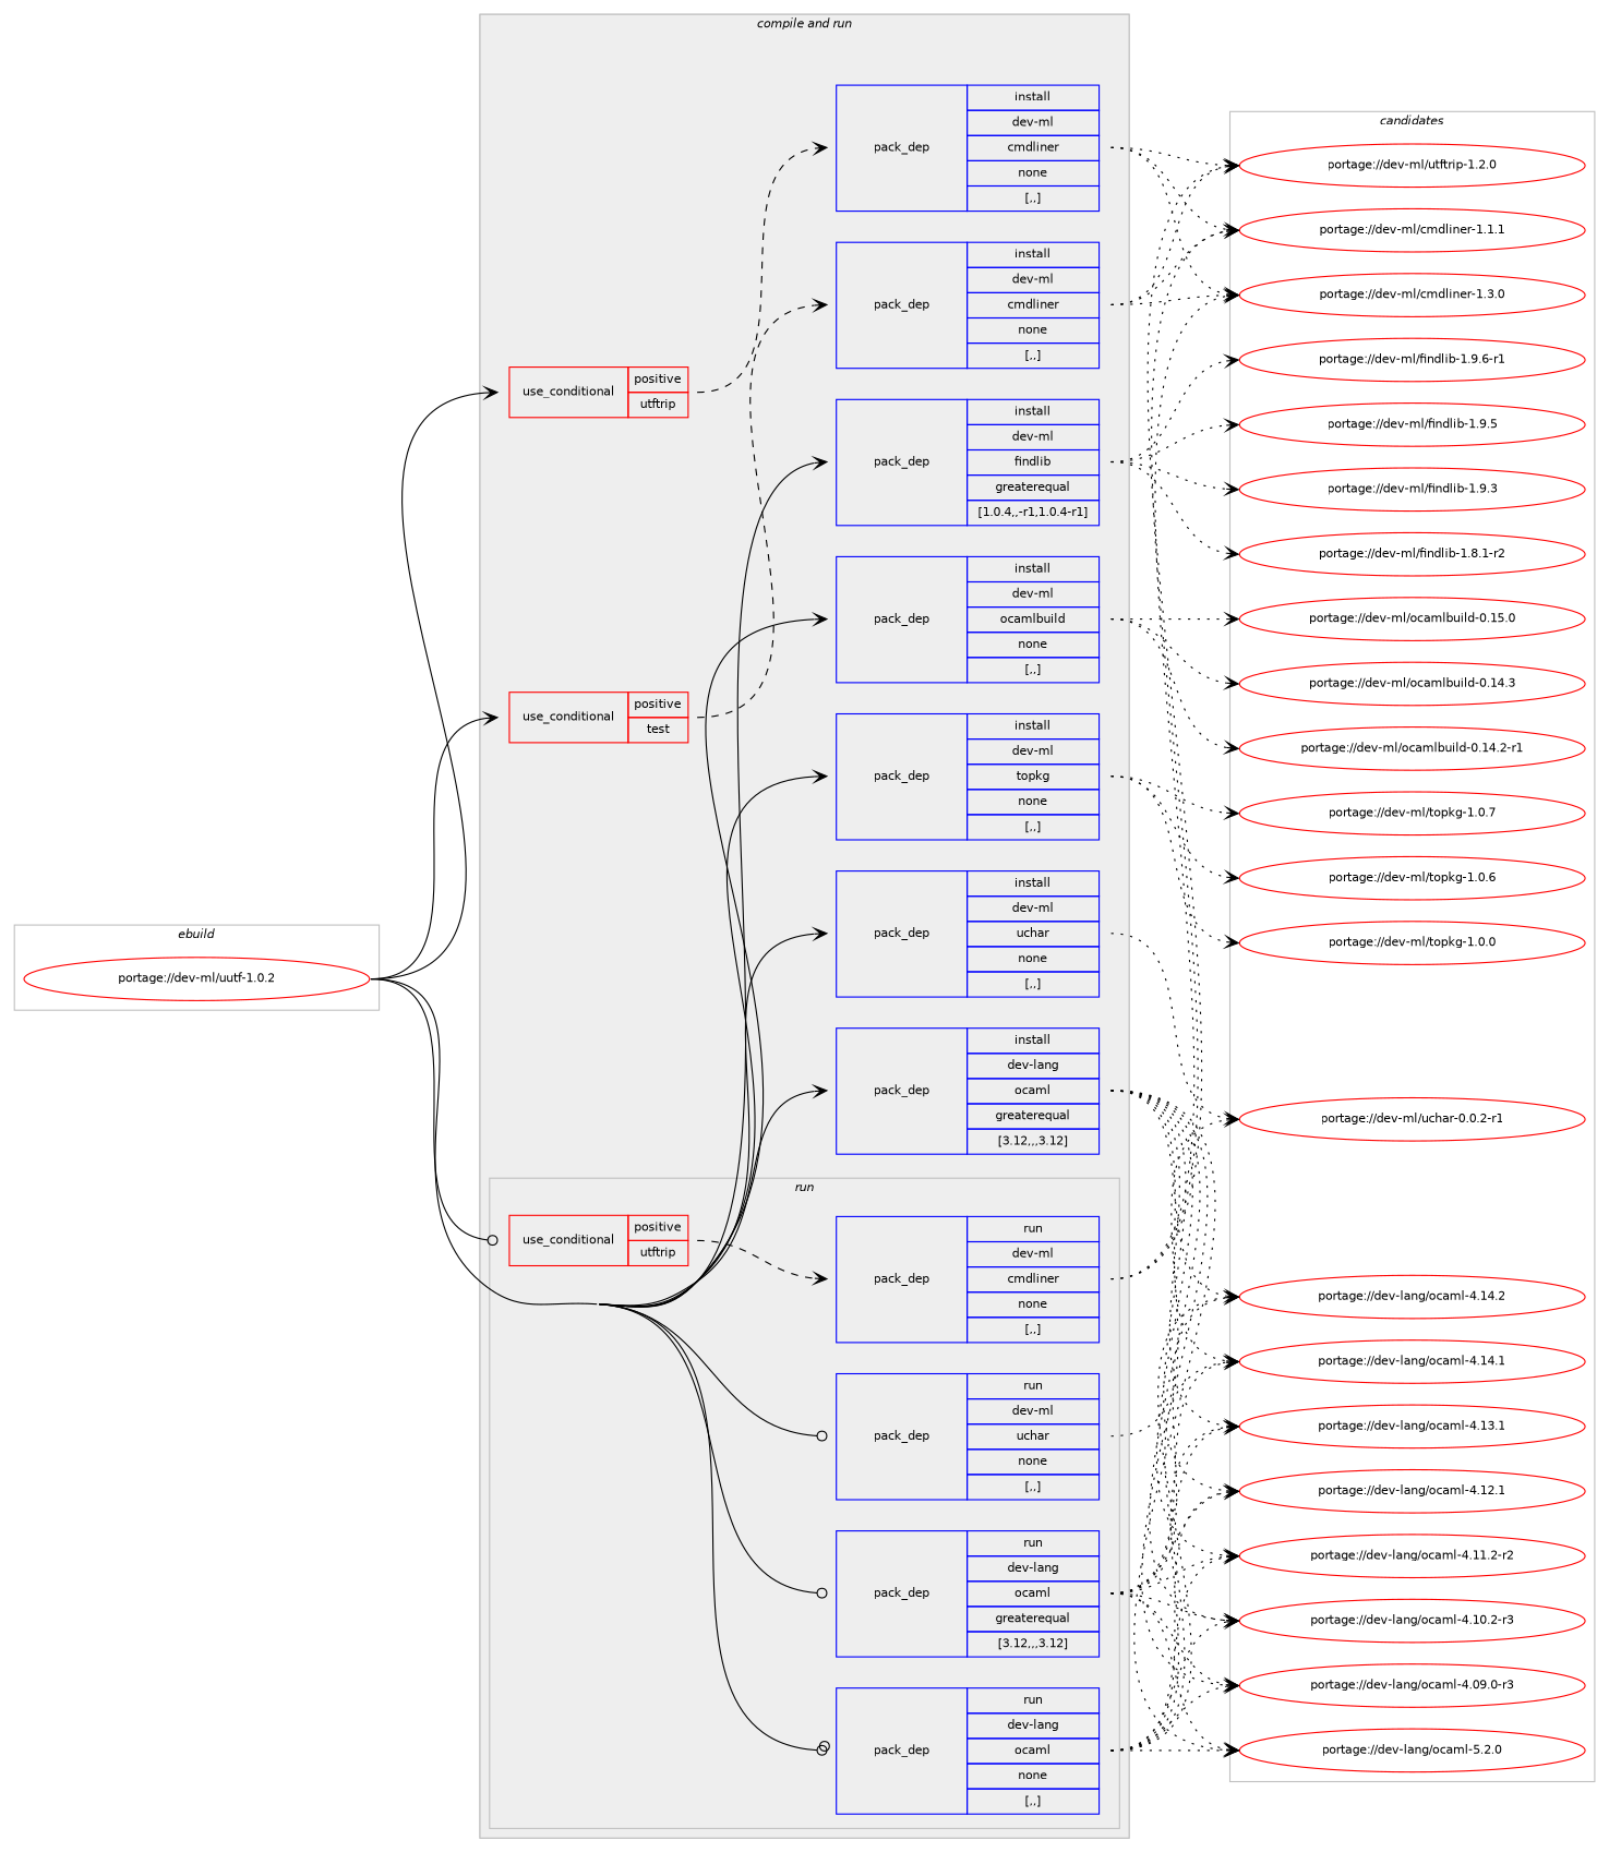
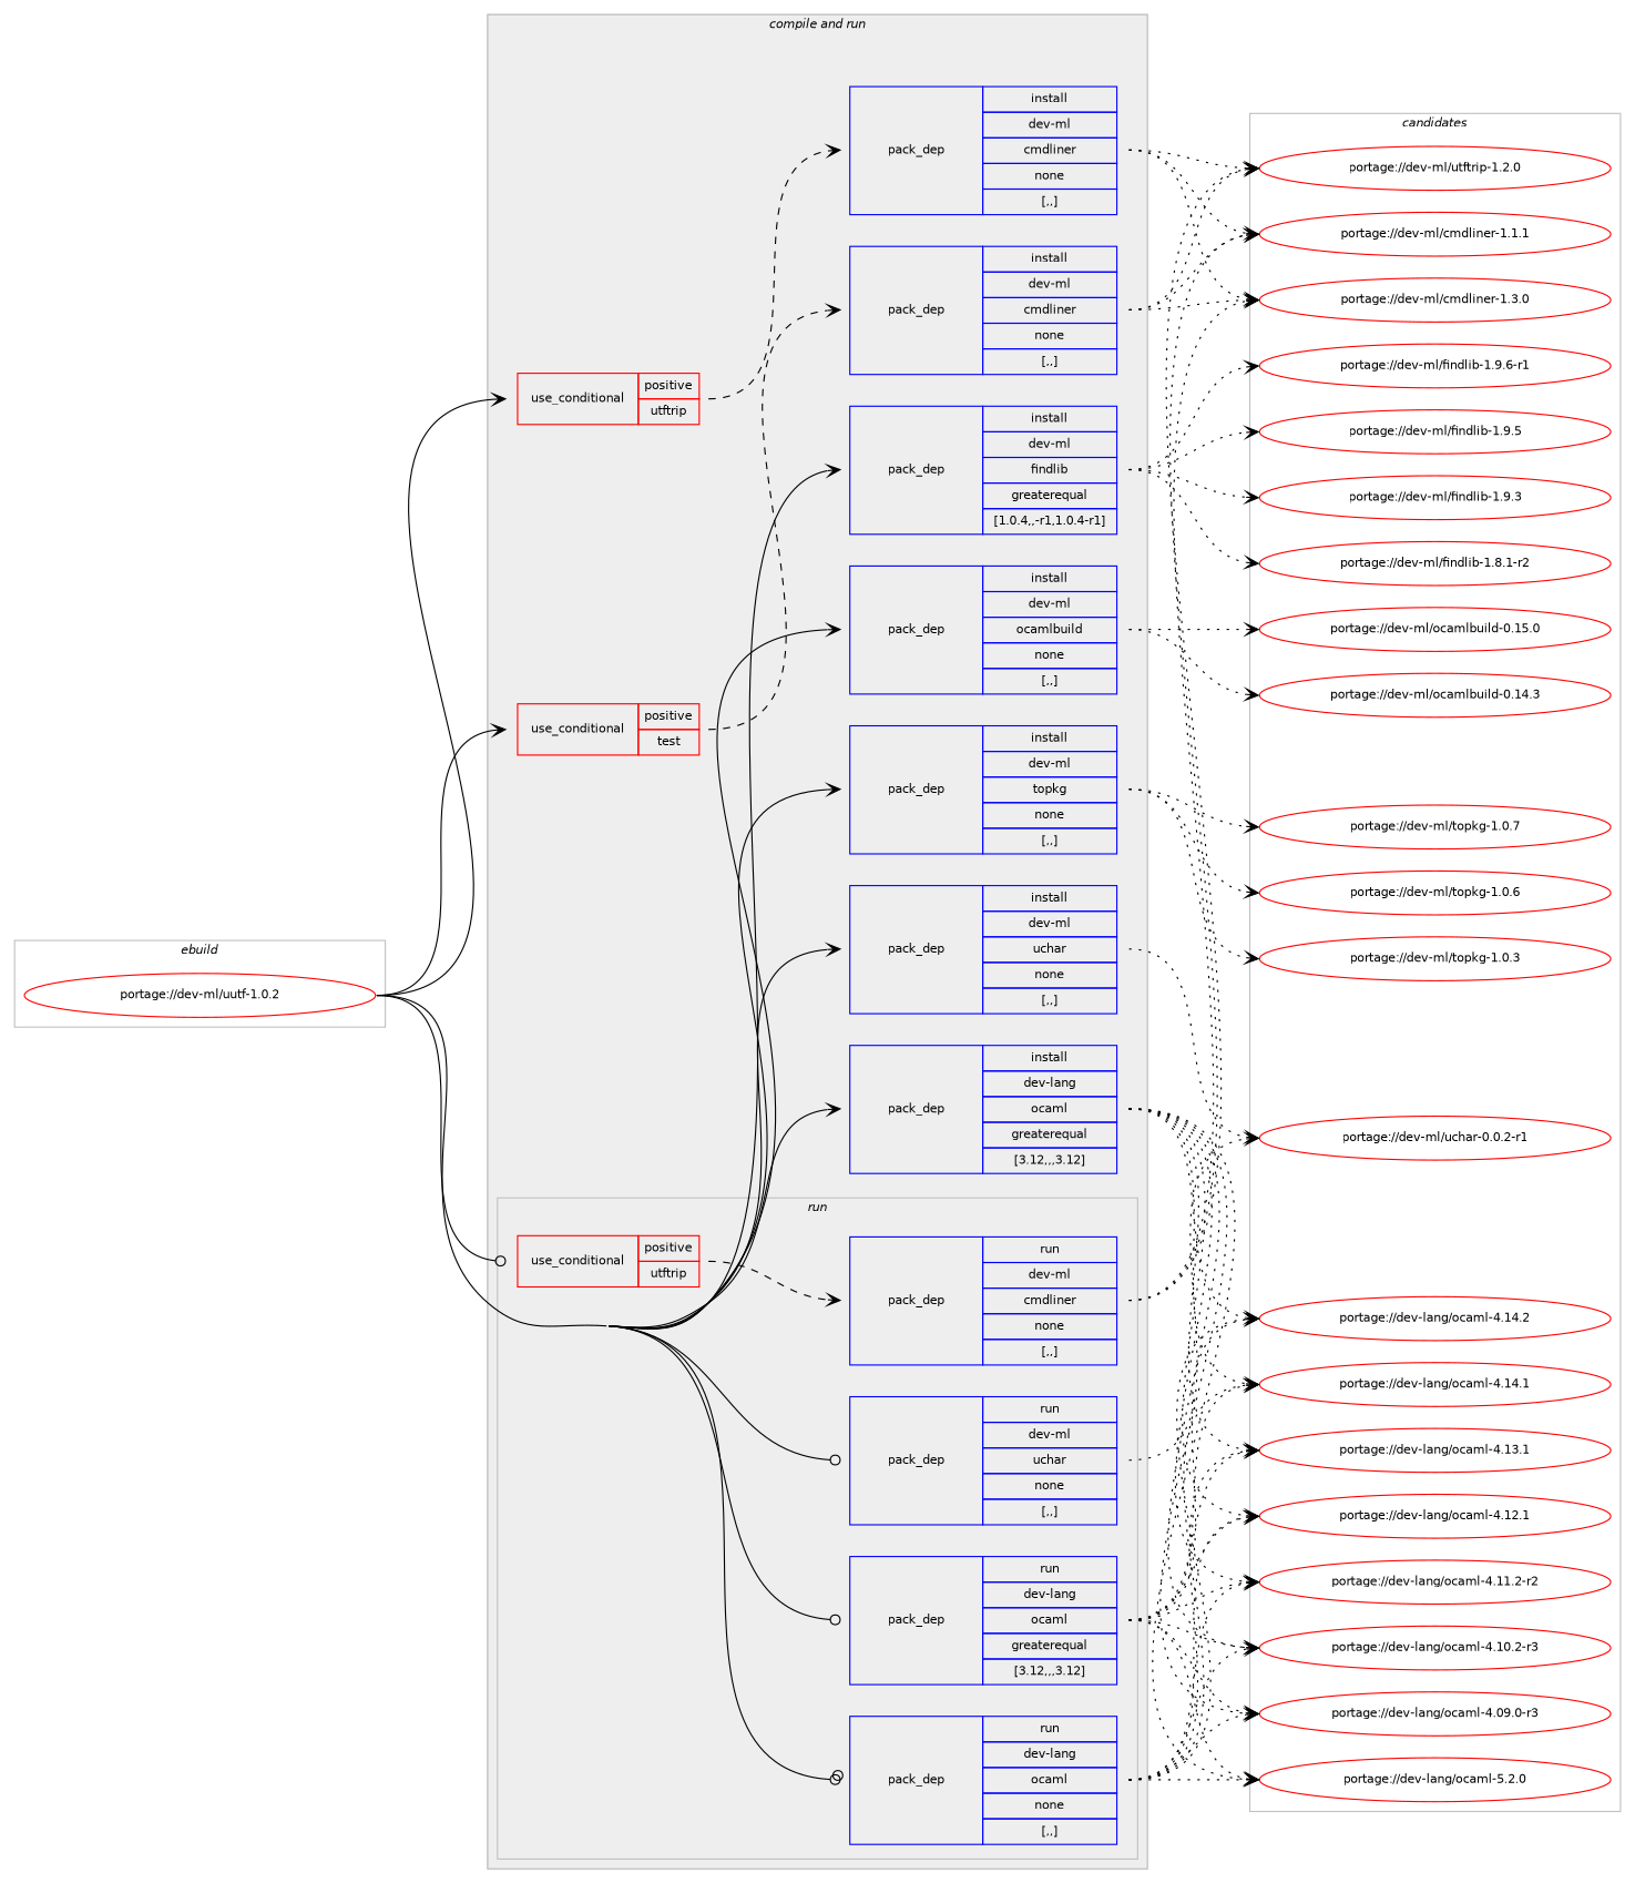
  digraph {
    compound=true
    concentrate=true
    fontname=Helvetica
    fontsize=10
    newrank=true
    rankdir=LR
    ranksep=1.5
    node [color=red fontname=Helvetica fontsize=10]
    edge [arrowhead=vee headport=w style=dotted tailport=e weight=100]
    n1 [label="portage://dev-ml/uutf-1.0.2" width=4]
    n2 [color=blue label=<<TABLE BORDER="0" CELLBORDER="1" CELLSPACING="0" CELLPADDING="4" WIDTH="220"><TR><TD ROWSPAN="6" CELLPADDING="30">pack_dep</TD></TR><TR><TD WIDTH="110">install</TD></TR><TR><TD>dev-ml</TD></TR><TR><TD>cmdliner</TD></TR><TR><TD>none</TD></TR><TR><TD>[,,]</TD></TR></TABLE>> shape=none]
    n3 [label=<<TABLE BORDER="0" CELLBORDER="1" CELLSPACING="0" CELLPADDING="4"><TR><TD ROWSPAN="3" CELLPADDING="10">use_conditional</TD></TR><TR><TD>positive</TD></TR><TR><TD>test</TD></TR></TABLE>> shape=none]
    n4 [color=blue label=<<TABLE BORDER="0" CELLBORDER="1" CELLSPACING="0" CELLPADDING="4" WIDTH="220"><TR><TD ROWSPAN="6" CELLPADDING="30">pack_dep</TD></TR><TR><TD WIDTH="110">install</TD></TR><TR><TD>dev-ml</TD></TR><TR><TD>cmdliner</TD></TR><TR><TD>none</TD></TR><TR><TD>[,,]</TD></TR></TABLE>> shape=none]
    n5 [label=<<TABLE BORDER="0" CELLBORDER="1" CELLSPACING="0" CELLPADDING="4"><TR><TD ROWSPAN="3" CELLPADDING="10">use_conditional</TD></TR><TR><TD>positive</TD></TR><TR><TD>utftrip</TD></TR></TABLE>> shape=none]
    n6 [color=blue label=<<TABLE BORDER="0" CELLBORDER="1" CELLSPACING="0" CELLPADDING="4" WIDTH="220"><TR><TD ROWSPAN="6" CELLPADDING="30">pack_dep</TD></TR><TR><TD WIDTH="110">install</TD></TR><TR><TD>dev-lang</TD></TR><TR><TD>ocaml</TD></TR><TR><TD>greaterequal</TD></TR><TR><TD>[3.12,,,3.12]</TD></TR></TABLE>> shape=none]
    n7 [color=blue label=<<TABLE BORDER="0" CELLBORDER="1" CELLSPACING="0" CELLPADDING="4" WIDTH="220"><TR><TD ROWSPAN="6" CELLPADDING="30">pack_dep</TD></TR><TR><TD WIDTH="110">install</TD></TR><TR><TD>dev-ml</TD></TR><TR><TD>findlib</TD></TR><TR><TD>greaterequal</TD></TR><TR><TD>[1.0.4,,-r1,1.0.4-r1]</TD></TR></TABLE>> shape=none]
    n8 [color=blue label=<<TABLE BORDER="0" CELLBORDER="1" CELLSPACING="0" CELLPADDING="4" WIDTH="220"><TR><TD ROWSPAN="6" CELLPADDING="30">pack_dep</TD></TR><TR><TD WIDTH="110">install</TD></TR><TR><TD>dev-ml</TD></TR><TR><TD>ocamlbuild</TD></TR><TR><TD>none</TD></TR><TR><TD>[,,]</TD></TR></TABLE>> shape=none]
    n9 [color=blue label=<<TABLE BORDER="0" CELLBORDER="1" CELLSPACING="0" CELLPADDING="4" WIDTH="220"><TR><TD ROWSPAN="6" CELLPADDING="30">pack_dep</TD></TR><TR><TD WIDTH="110">install</TD></TR><TR><TD>dev-ml</TD></TR><TR><TD>topkg</TD></TR><TR><TD>none</TD></TR><TR><TD>[,,]</TD></TR></TABLE>> shape=none]
    n10 [color=blue label=<<TABLE BORDER="0" CELLBORDER="1" CELLSPACING="0" CELLPADDING="4" WIDTH="220"><TR><TD ROWSPAN="6" CELLPADDING="30">pack_dep</TD></TR><TR><TD WIDTH="110">install</TD></TR><TR><TD>dev-ml</TD></TR><TR><TD>uchar</TD></TR><TR><TD>none</TD></TR><TR><TD>[,,]</TD></TR></TABLE>> shape=none]
    n11 [color=blue label=<<TABLE BORDER="0" CELLBORDER="1" CELLSPACING="0" CELLPADDING="4" WIDTH="220"><TR><TD ROWSPAN="6" CELLPADDING="30">pack_dep</TD></TR><TR><TD WIDTH="110">run</TD></TR><TR><TD>dev-ml</TD></TR><TR><TD>cmdliner</TD></TR><TR><TD>none</TD></TR><TR><TD>[,,]</TD></TR></TABLE>> shape=none]
    n12 [label=<<TABLE BORDER="0" CELLBORDER="1" CELLSPACING="0" CELLPADDING="4"><TR><TD ROWSPAN="3" CELLPADDING="10">use_conditional</TD></TR><TR><TD>positive</TD></TR><TR><TD>utftrip</TD></TR></TABLE>> shape=none]
    n13 [color=blue label=<<TABLE BORDER="0" CELLBORDER="1" CELLSPACING="0" CELLPADDING="4" WIDTH="220"><TR><TD ROWSPAN="6" CELLPADDING="30">pack_dep</TD></TR><TR><TD WIDTH="110">run</TD></TR><TR><TD>dev-lang</TD></TR><TR><TD>ocaml</TD></TR><TR><TD>greaterequal</TD></TR><TR><TD>[3.12,,,3.12]</TD></TR></TABLE>> shape=none]
    n14 [color=blue label=<<TABLE BORDER="0" CELLBORDER="1" CELLSPACING="0" CELLPADDING="4" WIDTH="220"><TR><TD ROWSPAN="6" CELLPADDING="30">pack_dep</TD></TR><TR><TD WIDTH="110">run</TD></TR><TR><TD>dev-lang</TD></TR><TR><TD>ocaml</TD></TR><TR><TD>none</TD></TR><TR><TD>[,,]</TD></TR></TABLE>> shape=none]
    n15 [color=blue label=<<TABLE BORDER="0" CELLBORDER="1" CELLSPACING="0" CELLPADDING="4" WIDTH="220"><TR><TD ROWSPAN="6" CELLPADDING="30">pack_dep</TD></TR><TR><TD WIDTH="110">run</TD></TR><TR><TD>dev-ml</TD></TR><TR><TD>uchar</TD></TR><TR><TD>none</TD></TR><TR><TD>[,,]</TD></TR></TABLE>> shape=none]
    n16 [label="portage://dev-ml/cmdliner-1.3.0" width=4]
    n17 [label="portage://dev-ml/utftrip-1.2.0" width=4]
    n18 [label="portage://dev-ml/cmdliner-1.1.1" width=4]
    n19 [label="portage://dev-lang/ocaml-5.2.0" width=4]
    n20 [label="portage://dev-lang/ocaml-4.14.2" width=4]
    n21 [label="portage://dev-lang/ocaml-4.14.1" width=4]
    n22 [label="portage://dev-lang/ocaml-4.13.1" width=4]
    n23 [label="portage://dev-lang/ocaml-4.12.1" width=4]
    n24 [label="portage://dev-lang/ocaml-4.11.2-r2" width=4]
    n25 [label="portage://dev-lang/ocaml-4.10.2-r3" width=4]
    n26 [label="portage://dev-lang/ocaml-4.09.0-r3" width=4]
    n27 [label="portage://dev-ml/findlib-1.9.6-r1" width=4]
    n28 [label="portage://dev-ml/findlib-1.9.5" width=4]
    n29 [label="portage://dev-ml/findlib-1.9.3" width=4]
    n30 [label="portage://dev-ml/findlib-1.8.1-r2" width=4]
    n31 [label="portage://dev-ml/ocamlbuild-0.15.0" width=4]
    n32 [label="portage://dev-ml/ocamlbuild-0.14.3" width=4]
-   n33 [label="portage://dev-ml/ocamlbuild-0.14.2-r1" width=4]
    n34 [label="portage://dev-ml/topkg-1.0.7" width=4]
    n35 [label="portage://dev-ml/topkg-1.0.6" width=4]
-   n36 [label="portage://dev-ml/topkg-1.0.0" width=4]
+   n36 [label="portage://dev-ml/topkg-1.0.3" width=4]
    n37 [label="portage://dev-ml/uchar-0.0.2-r1" width=4]
    subgraph cluster_1 {
      color=gray
      label=<<i>ebuild</i>>
      rank=same
      n1
    }
    subgraph cluster_2 {
      color=gray
      label=<<i>dependencies</i>>
      subgraph cluster_3 {
        color=gray
        fillcolor="#eeeeee"
        label=<<i>compile</i>>
        style=filled
        subgraph sub_4 {
          color=gray
          fillcolor="#eeeeee"
          label=<<i>compile</i>>
          style=filled
          n3
          subgraph sub_5 {
            color=gray
            fillcolor="#eeeeee"
            label=<<i>compile</i>>
            style=filled
            n2
          }
        }
        subgraph sub_6 {
          color=gray
          fillcolor="#eeeeee"
          label=<<i>compile</i>>
          style=filled
          n5
          subgraph sub_7 {
            color=gray
            fillcolor="#eeeeee"
            label=<<i>compile</i>>
            style=filled
            n4
          }
        }
        subgraph sub_8 {
          color=gray
          fillcolor="#eeeeee"
          label=<<i>compile</i>>
          style=filled
          n6
        }
        subgraph sub_9 {
          color=gray
          fillcolor="#eeeeee"
          label=<<i>compile</i>>
          style=filled
          n7
        }
        subgraph sub_10 {
          color=gray
          fillcolor="#eeeeee"
          label=<<i>compile</i>>
          style=filled
          n8
        }
        subgraph sub_11 {
          color=gray
          fillcolor="#eeeeee"
          label=<<i>compile</i>>
          style=filled
          n9
        }
        subgraph sub_12 {
          color=gray
          fillcolor="#eeeeee"
          label=<<i>compile</i>>
          style=filled
          n10
        }
      }
      subgraph cluster_13 {
        color=gray
        fillcolor="#eeeeee"
        label=<<i>compile and run</i>>
        style=filled
      }
      subgraph cluster_14 {
        color=gray
        fillcolor="#eeeeee"
        label=<<i>run</i>>
        style=filled
        subgraph sub_15 {
          color=gray
          fillcolor="#eeeeee"
          label=<<i>run</i>>
          style=filled
          n12
          subgraph sub_16 {
            color=gray
            fillcolor="#eeeeee"
            label=<<i>run</i>>
            style=filled
            n11
          }
        }
        subgraph sub_17 {
          color=gray
          fillcolor="#eeeeee"
          label=<<i>run</i>>
          style=filled
          n13
        }
        subgraph sub_18 {
          color=gray
          fillcolor="#eeeeee"
          label=<<i>run</i>>
          style=filled
          n14
        }
        subgraph sub_19 {
          color=gray
          fillcolor="#eeeeee"
          label=<<i>run</i>>
          style=filled
          n15
        }
      }
    }
    subgraph cluster_20 {
      color=gray
      label=<<i>candidates</i>>
      rank=same
      subgraph sub_21 {
        color=black
        label=<<i>candidates</i>>
        nodesep=1
        rank=same
        n16
        n17
        n18
      }
      subgraph sub_22 {
        color=black
        label=<<i>candidates</i>>
        nodesep=1
        rank=same
        n16
        n17
        n18
      }
      subgraph sub_23 {
        color=black
        label=<<i>candidates</i>>
        nodesep=1
        rank=same
        n19
        n20
        n21
        n22
        n23
        n24
        n25
        n26
      }
      subgraph sub_24 {
        color=black
        label=<<i>candidates</i>>
        nodesep=1
        rank=same
        n27
        n28
        n29
        n30
      }
      subgraph sub_25 {
        color=black
        label=<<i>candidates</i>>
        nodesep=1
        rank=same
        n31
        n32
-       n33
      }
      subgraph sub_26 {
        color=black
        label=<<i>candidates</i>>
        nodesep=1
        rank=same
        n34
        n35
        n36
      }
      subgraph sub_27 {
        color=black
        label=<<i>candidates</i>>
        nodesep=1
        rank=same
        n37
      }
      subgraph sub_28 {
        color=black
        label=<<i>candidates</i>>
        nodesep=1
        rank=same
        n16
        n17
        n18
      }
      subgraph sub_29 {
        color=black
        label=<<i>candidates</i>>
        nodesep=1
        rank=same
        n19
        n20
        n21
        n22
        n23
        n24
        n25
        n26
      }
      subgraph sub_30 {
        color=black
        label=<<i>candidates</i>>
        nodesep=1
        rank=same
        n19
        n20
        n21
        n22
        n23
        n24
        n25
        n26
      }
      subgraph sub_31 {
        color=black
        label=<<i>candidates</i>>
        nodesep=1
        rank=same
        n37
      }
    }
    n1 -> n3 [style=solid weight=20]
    n1 -> n5 [style=solid weight=20]
    n1 -> n6 [style=solid weight=20]
    n1 -> n7 [style=solid weight=20]
    n1 -> n8 [style=solid weight=20]
    n1 -> n9 [style=solid weight=20]
    n1 -> n10 [style=solid weight=20]
    n1 -> n12 [arrowhead=odot style=solid weight=20]
    n1 -> n13 [arrowhead=odot style=solid weight=20]
    n1 -> n14 [arrowhead=odot style=solid weight=20]
    n1 -> n15 [arrowhead=odot style=solid weight=20]
    n2 -> n16
    n2 -> n17
    n2 -> n18
    n3 -> n2 [style=dashed weight=20]
    n4 -> n16
    n4 -> n17
    n4 -> n18
    n5 -> n4 [style=dashed weight=20]
    n6 -> n19
    n6 -> n20
    n6 -> n21
    n6 -> n22
    n6 -> n23
    n6 -> n24
    n6 -> n25
    n6 -> n26
    n7 -> n27
    n7 -> n28
    n7 -> n29
    n7 -> n30
    n8 -> n31
    n8 -> n32
-   n8 -> n33
    n9 -> n34
    n9 -> n35
    n9 -> n36
    n10 -> n37
    n11 -> n16
    n11 -> n17
    n11 -> n18
    n12 -> n11 [style=dashed weight=20]
    n13 -> n19
    n13 -> n20
    n13 -> n21
    n13 -> n22
    n13 -> n23
    n13 -> n24
    n13 -> n25
    n13 -> n26
    n14 -> n19
    n14 -> n20
    n14 -> n21
    n14 -> n22
    n14 -> n23
    n14 -> n24
    n14 -> n25
    n14 -> n26
    n15 -> n37
  }
